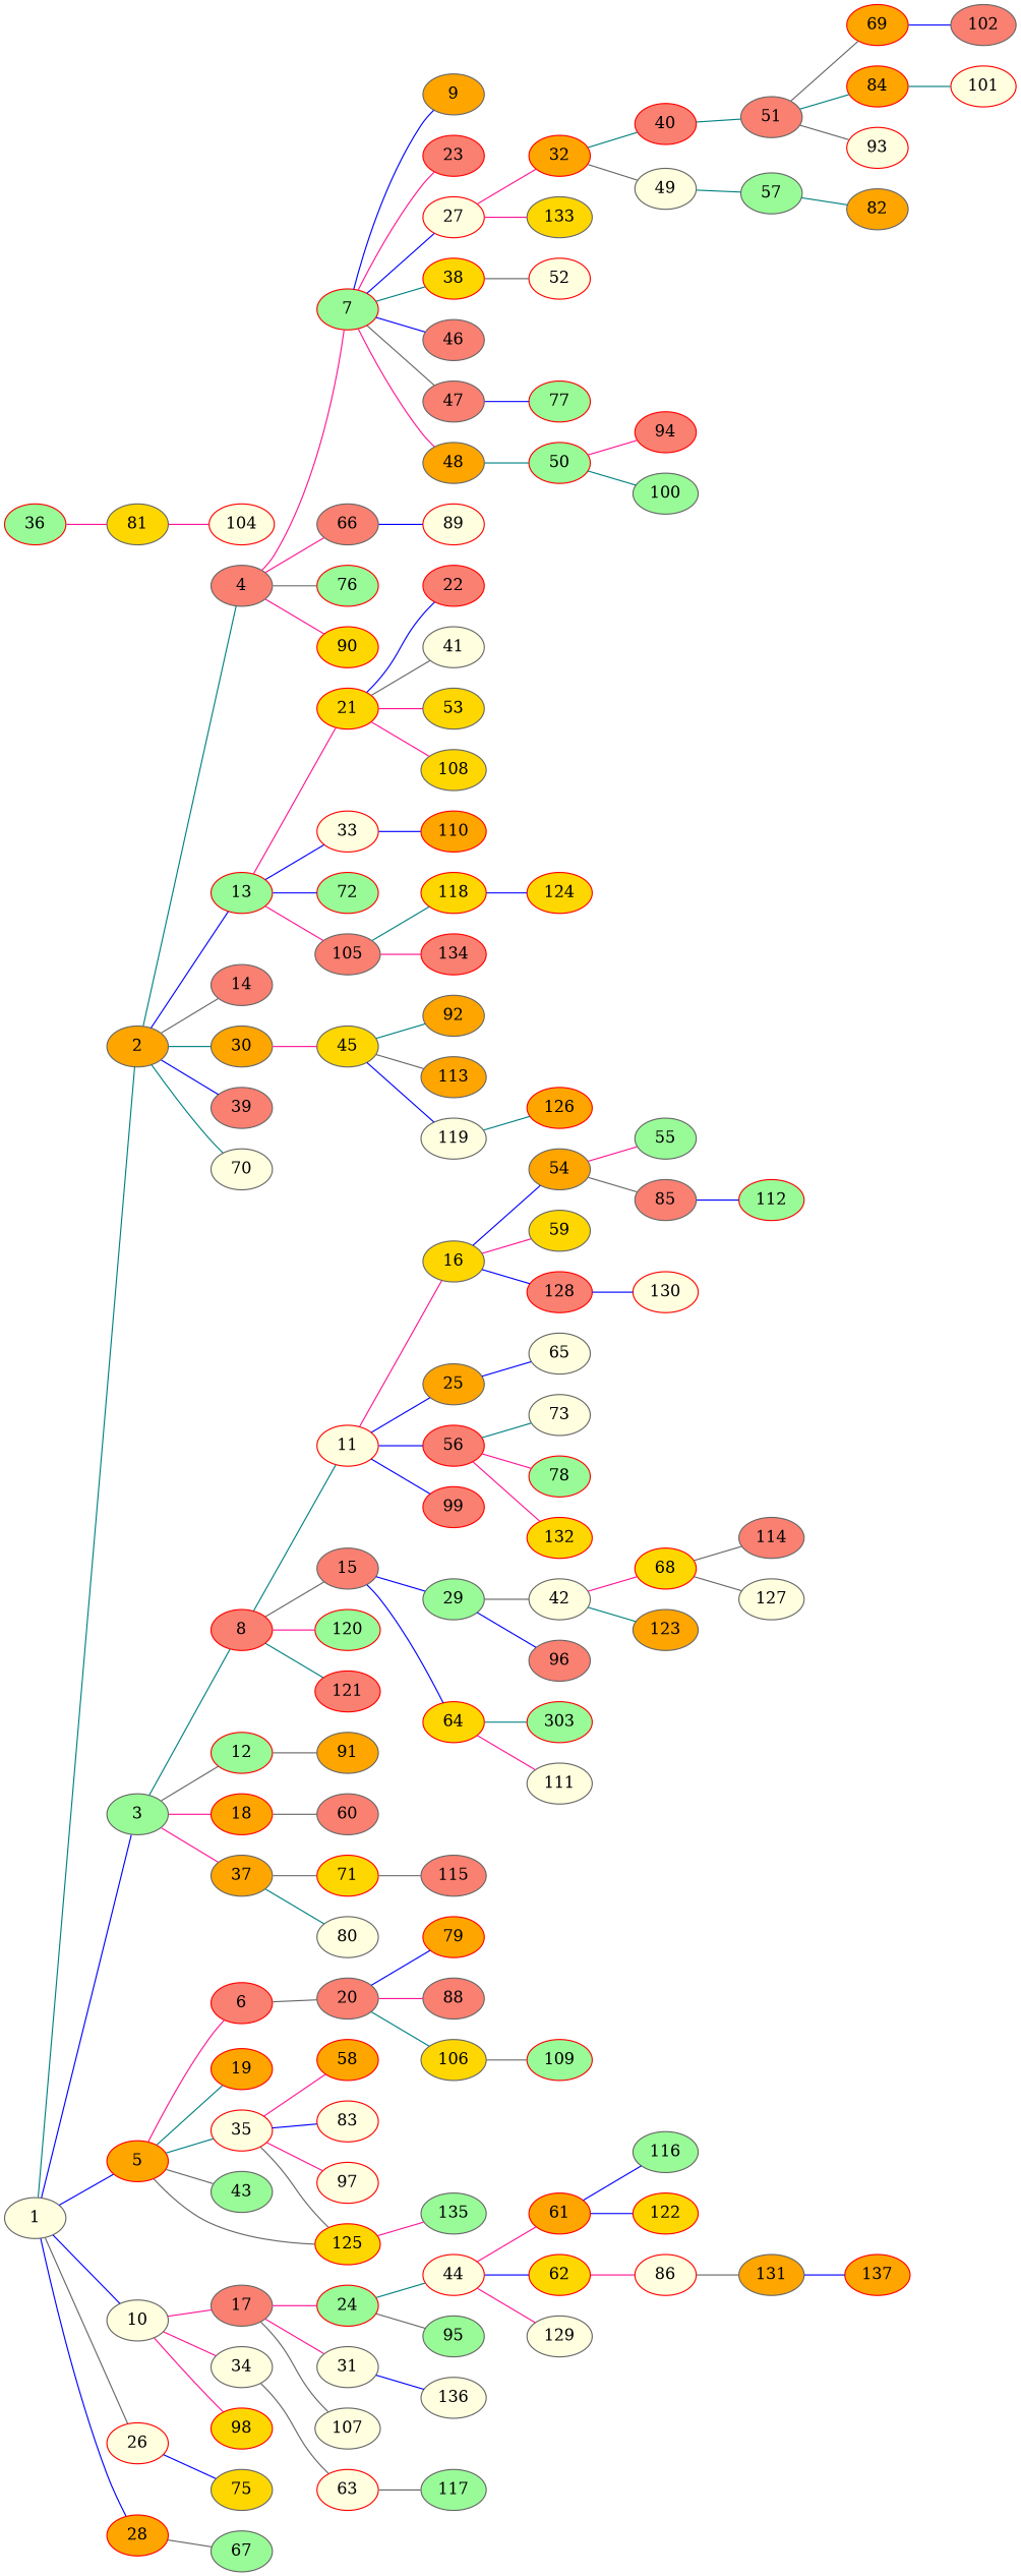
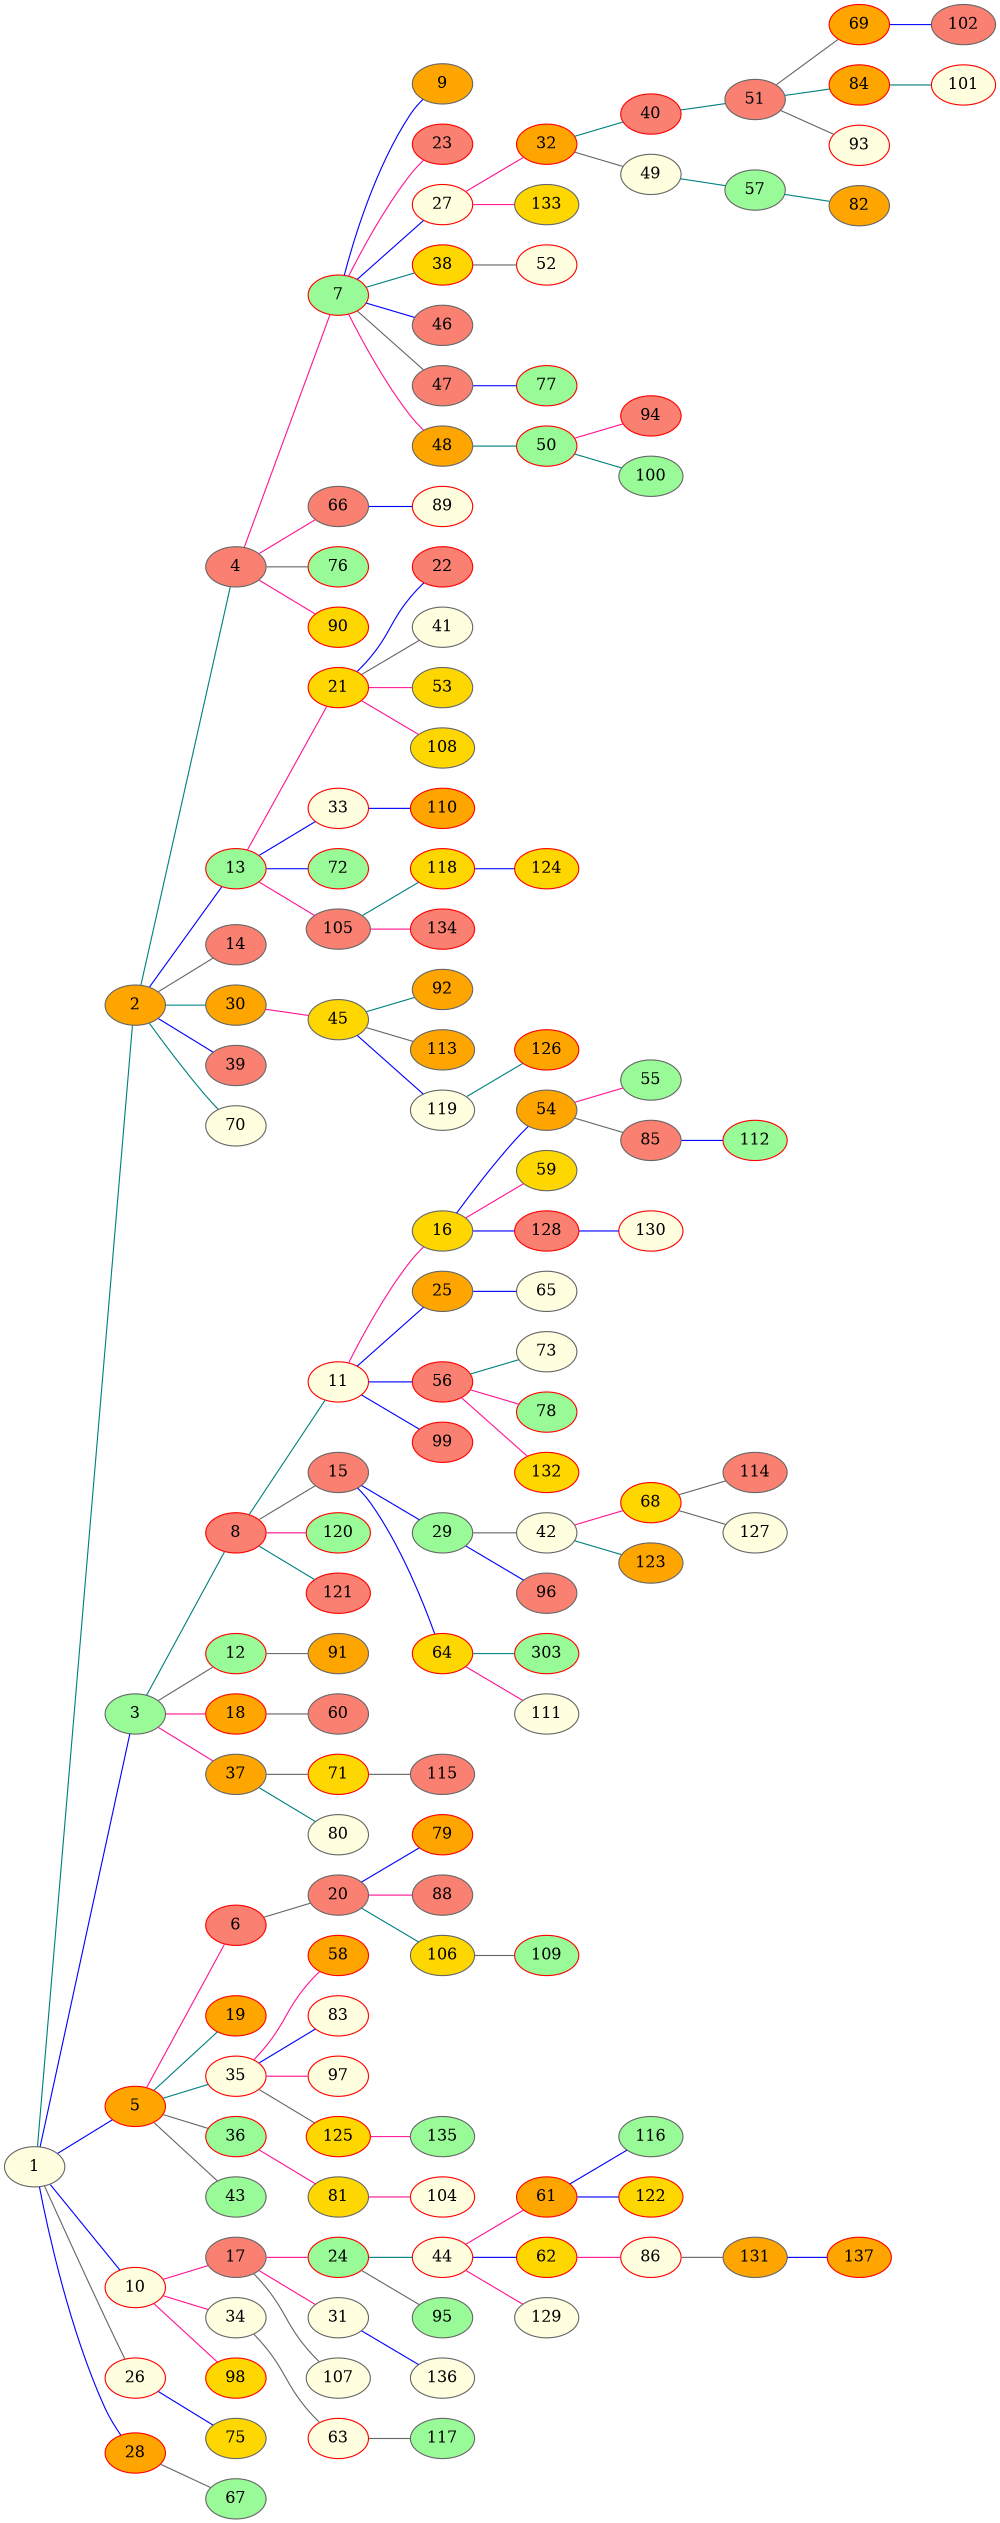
  graph {
    rankdir=LR
    node [color=red fillcolor=lightyellow style=filled]
    edge [color=deeppink]
    2 [color=gray40 fillcolor=orange]
    1 [color=gray40]
    3 [color=gray40 fillcolor=palegreen]
    5 [fillcolor=orange]
-   10 [color=gray40]
+   10
    26
    28 [fillcolor=orange]
    4 [color=gray40 fillcolor=salmon]
    13 [fillcolor=palegreen]
    14 [color=gray40 fillcolor=salmon]
    30 [color=gray40 fillcolor=orange]
    39 [color=gray40 fillcolor=salmon]
    70 [color=gray40]
    8 [fillcolor=salmon]
    12 [fillcolor=palegreen]
    18 [fillcolor=orange]
    37 [color=gray40 fillcolor=orange]
    6 [fillcolor=salmon]
    19 [fillcolor=orange]
    35
    36 [fillcolor=palegreen]
    43 [color=gray40 fillcolor=palegreen]
    17 [color=gray40 fillcolor=salmon]
    34 [color=gray40]
    98 [fillcolor=gold]
    75 [color=gray40 fillcolor=gold]
    67 [color=gray40 fillcolor=palegreen]
    7 [fillcolor=palegreen]
    66 [color=gray40 fillcolor=salmon]
    76 [fillcolor=palegreen]
    90 [fillcolor=gold]
    21 [fillcolor=gold]
    33
    72 [fillcolor=palegreen]
    105 [color=gray40 fillcolor=salmon]
    45 [color=gray40 fillcolor=gold]
    11
    15 [color=gray40 fillcolor=salmon]
    120 [fillcolor=palegreen]
    121 [fillcolor=salmon]
    91 [color=gray40 fillcolor=orange]
    60 [color=gray40 fillcolor=salmon]
    71 [fillcolor=gold]
    80 [color=gray40]
    9 [color=gray40 fillcolor=orange]
    23 [fillcolor=salmon]
    27
    38 [fillcolor=gold]
    46 [color=gray40 fillcolor=salmon]
    47 [color=gray40 fillcolor=salmon]
    48 [color=gray40 fillcolor=orange]
    89
    20 [color=gray40 fillcolor=salmon]
    58 [fillcolor=orange]
    83
    97
    125 [fillcolor=gold]
    81 [color=gray40 fillcolor=gold]
    79 [fillcolor=orange]
    88 [color=gray40 fillcolor=salmon]
    106 [color=gray40 fillcolor=gold]
    32 [fillcolor=orange]
    133 [color=gray40 fillcolor=gold]
    52
    77 [fillcolor=palegreen]
    50 [fillcolor=palegreen]
    16 [color=gray40 fillcolor=gold]
    25 [color=gray40 fillcolor=orange]
    56 [fillcolor=salmon]
    99 [fillcolor=salmon]
    29 [color=gray40 fillcolor=palegreen]
    64 [fillcolor=gold]
    24 [fillcolor=palegreen]
    31 [color=gray40]
    107 [color=gray40]
    63
    54 [color=gray40 fillcolor=orange]
    59 [color=gray40 fillcolor=gold]
    128 [fillcolor=salmon]
    65 [color=gray40]
    73 [color=gray40]
    78 [fillcolor=palegreen]
    132 [fillcolor=gold]
    22 [fillcolor=salmon]
    41 [color=gray40]
    53 [color=gray40 fillcolor=gold]
    108 [color=gray40 fillcolor=gold]
    110 [fillcolor=orange]
    118 [fillcolor=gold]
    134 [fillcolor=salmon]
    42 [color=gray40]
    96 [color=gray40 fillcolor=salmon]
    n93 [fillcolor=palegreen label=303]
    111 [color=gray40]
    55 [color=gray40 fillcolor=palegreen]
    85 [color=gray40 fillcolor=salmon]
    130
    44
    95 [color=gray40 fillcolor=palegreen]
    136 [color=gray40]
    109 [fillcolor=palegreen]
    61 [fillcolor=orange]
    62 [fillcolor=gold]
    129 [color=gray40]
    40 [fillcolor=salmon]
    49 [color=gray40]
    68 [fillcolor=gold]
    123 [color=gray40 fillcolor=orange]
    92 [color=gray40 fillcolor=orange]
    113 [color=gray40 fillcolor=orange]
    119 [color=gray40]
    51 [color=gray40 fillcolor=salmon]
    57 [color=gray40 fillcolor=palegreen]
    117 [color=gray40 fillcolor=palegreen]
    135 [color=gray40 fillcolor=palegreen]
    104
    115 [color=gray40 fillcolor=salmon]
    69 [fillcolor=orange]
    84 [fillcolor=orange]
    93
    114 [color=gray40 fillcolor=salmon]
    127 [color=gray40]
    116 [color=gray40 fillcolor=palegreen]
    122 [fillcolor=gold]
    86
    126 [fillcolor=orange]
    94 [fillcolor=salmon]
    100 [color=gray40 fillcolor=palegreen]
    82 [color=gray40 fillcolor=orange]
    102 [color=gray40 fillcolor=salmon]
    101
    112 [fillcolor=palegreen]
    131 [color=gray40 fillcolor=orange]
    137 [fillcolor=orange]
    124 [fillcolor=gold]
    2 -- 4 [color=teal]
    2 -- 13 [color=blue]
    2 -- 14 [color=gray40]
    2 -- 30 [color=teal]
    2 -- 39 [color=blue]
    2 -- 70 [color=teal]
    1 -- 2 [color=teal]
    1 -- 3 [color=blue]
    1 -- 5 [color=blue]
    1 -- 10 [color=blue]
    1 -- 26 [color=gray40]
    1 -- 28 [color=blue]
    3 -- 8 [color=teal]
    3 -- 12 [color=gray40]
    3 -- 18
    3 -- 37
    5 -- 6
    5 -- 19 [color=teal]
    5 -- 35 [color=teal]
-   5 -- 125 [color=gray40]
+   5 -- 36 [color=gray40]
    5 -- 43 [color=gray40]
    10 -- 17
    10 -- 34
    10 -- 98
    26 -- 75 [color=blue]
    28 -- 67 [color=gray40]
    4 -- 7
    4 -- 66
    4 -- 76 [color=gray40]
    4 -- 90
    13 -- 21
    13 -- 33 [color=blue]
    13 -- 72 [color=blue]
    13 -- 105
    30 -- 45
    8 -- 11 [color=teal]
    8 -- 15 [color=gray40]
    8 -- 120
    8 -- 121 [color=teal]
    12 -- 91 [color=gray40]
    18 -- 60 [color=gray40]
    37 -- 71 [color=gray40]
    37 -- 80 [color=teal]
    6 -- 20 [color=gray40]
    35 -- 58
    35 -- 83 [color=blue]
    35 -- 97
    35 -- 125 [color=gray40]
    36 -- 81
    17 -- 24
    17 -- 31
    17 -- 107 [color=gray40]
    34 -- 63 [color=gray40]
    7 -- 9 [color=blue]
    7 -- 23
    7 -- 27 [color=blue]
    7 -- 38 [color=teal]
    7 -- 46 [color=blue]
    7 -- 47 [color=gray40]
    7 -- 48
    66 -- 89 [color=blue]
    21 -- 22 [color=blue]
    21 -- 41 [color=gray40]
    21 -- 53
    21 -- 108
    33 -- 110 [color=blue]
    105 -- 118 [color=teal]
    105 -- 134
    45 -- 92 [color=teal]
    45 -- 113 [color=gray40]
    45 -- 119 [color=blue]
    11 -- 16
    11 -- 25 [color=blue]
    11 -- 56 [color=blue]
    11 -- 99 [color=blue]
    15 -- 29 [color=blue]
    15 -- 64 [color=blue]
    71 -- 115 [color=gray40]
    27 -- 32
    27 -- 133
    38 -- 52 [color=gray40]
    47 -- 77 [color=blue]
    48 -- 50 [color=teal]
    20 -- 79 [color=blue]
    20 -- 88
    20 -- 106 [color=teal]
    125 -- 135
    81 -- 104
    106 -- 109 [color=gray40]
    32 -- 40 [color=teal]
    32 -- 49 [color=gray40]
    50 -- 94
    50 -- 100 [color=teal]
    16 -- 54 [color=blue]
    16 -- 59
    16 -- 128 [color=blue]
    25 -- 65 [color=blue]
    56 -- 73 [color=teal]
    56 -- 78
    56 -- 132
    29 -- 42 [color=gray40]
    29 -- 96 [color=blue]
    64 -- n93 [color=teal]
    64 -- 111
    24 -- 44 [color=teal]
    24 -- 95 [color=gray40]
    31 -- 136 [color=blue]
    63 -- 117 [color=gray40]
    54 -- 55
    54 -- 85 [color=gray40]
    128 -- 130 [color=blue]
    118 -- 124 [color=blue]
    42 -- 68
    42 -- 123 [color=teal]
    85 -- 112 [color=blue]
    44 -- 61
    44 -- 62 [color=blue]
    44 -- 129
    61 -- 116 [color=blue]
    61 -- 122 [color=blue]
    62 -- 86
    40 -- 51 [color=teal]
    49 -- 57 [color=teal]
    68 -- 114 [color=gray40]
    68 -- 127 [color=gray40]
    119 -- 126 [color=teal]
    51 -- 69 [color=gray40]
    51 -- 84 [color=teal]
    51 -- 93 [color=gray40]
    57 -- 82 [color=teal]
    69 -- 102 [color=blue]
    84 -- 101 [color=teal]
    86 -- 131 [color=gray40]
    131 -- 137 [color=blue]
  }
